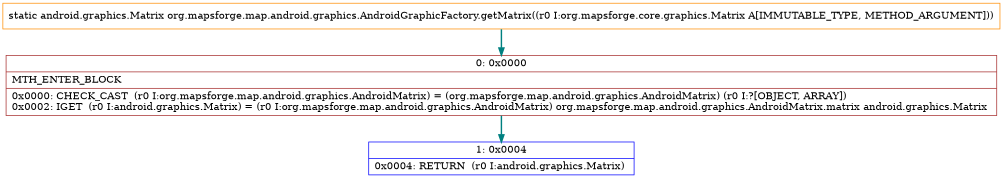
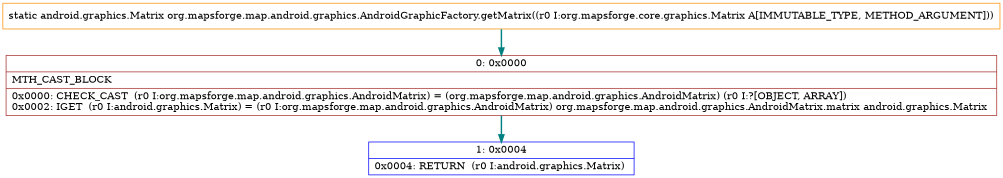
  digraph {
    node [shape=record]
    edge [color=teal style=bold arrowhead=normal]
-   n1 [label="{0\:\ 0x0000|MTH_ENTER_BLOCK\l|0x0000: CHECK_CAST  (r0 I:org.mapsforge.map.android.graphics.AndroidMatrix) = (org.mapsforge.map.android.graphics.AndroidMatrix) (r0 I:?[OBJECT, ARRAY]) \l0x0002: IGET  (r0 I:android.graphics.Matrix) = (r0 I:org.mapsforge.map.android.graphics.AndroidMatrix) org.mapsforge.map.android.graphics.AndroidMatrix.matrix android.graphics.Matrix \l}" color=brown]
+   n1 [label="{0\:\ 0x0000|MTH_CAST_BLOCK\l|0x0000: CHECK_CAST  (r0 I:org.mapsforge.map.android.graphics.AndroidMatrix) = (org.mapsforge.map.android.graphics.AndroidMatrix) (r0 I:?[OBJECT, ARRAY]) \l0x0002: IGET  (r0 I:android.graphics.Matrix) = (r0 I:org.mapsforge.map.android.graphics.AndroidMatrix) org.mapsforge.map.android.graphics.AndroidMatrix.matrix android.graphics.Matrix \l}" color=brown]
    n2 [label="{1\:\ 0x0004|0x0004: RETURN  (r0 I:android.graphics.Matrix) \l}" color=blue]
    n3 [label="{static android.graphics.Matrix org.mapsforge.map.android.graphics.AndroidGraphicFactory.getMatrix((r0 I:org.mapsforge.core.graphics.Matrix A[IMMUTABLE_TYPE, METHOD_ARGUMENT])) }" color=darkorange]
    n1 -> n2
    n3 -> n1
  }
